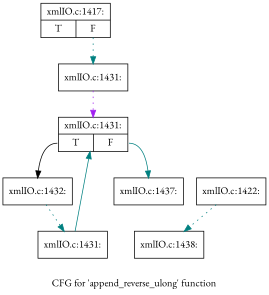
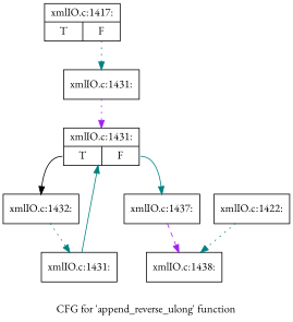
  digraph {
    fontname="EB Garamond"
    label="CFG for 'append_reverse_ulong' function"
    node [fontname="EB Garamond" shape=record]
    edge [color=teal fontname="EB Garamond" style=dotted]
    n1 [label="{xmlIO.c:1417:|{<s0>T|<s1>F}}"]
    n2 [label="{xmlIO.c:1431:}"]
    n3 [label="{xmlIO.c:1422:}"]
    n4 [label="{xmlIO.c:1438:}"]
    n5 [label="{xmlIO.c:1431:|{<s0>T|<s1>F}}"]
    n6 [label="{xmlIO.c:1432:}"]
    n7 [label="{xmlIO.c:1437:}"]
    n8 [label="{xmlIO.c:1431:}"]
    n1 -> n2 [tailport=s1]
    n2 -> n5 [color=purple]
    n3 -> n4
    n5 -> n6 [color=black style=solid tailport=s0]
    n5 -> n7 [style=solid tailport=s1]
    n6 -> n8
+   n7 -> n4 [color=purple style=dashed]
    n8 -> n5 [style=solid]
  }
